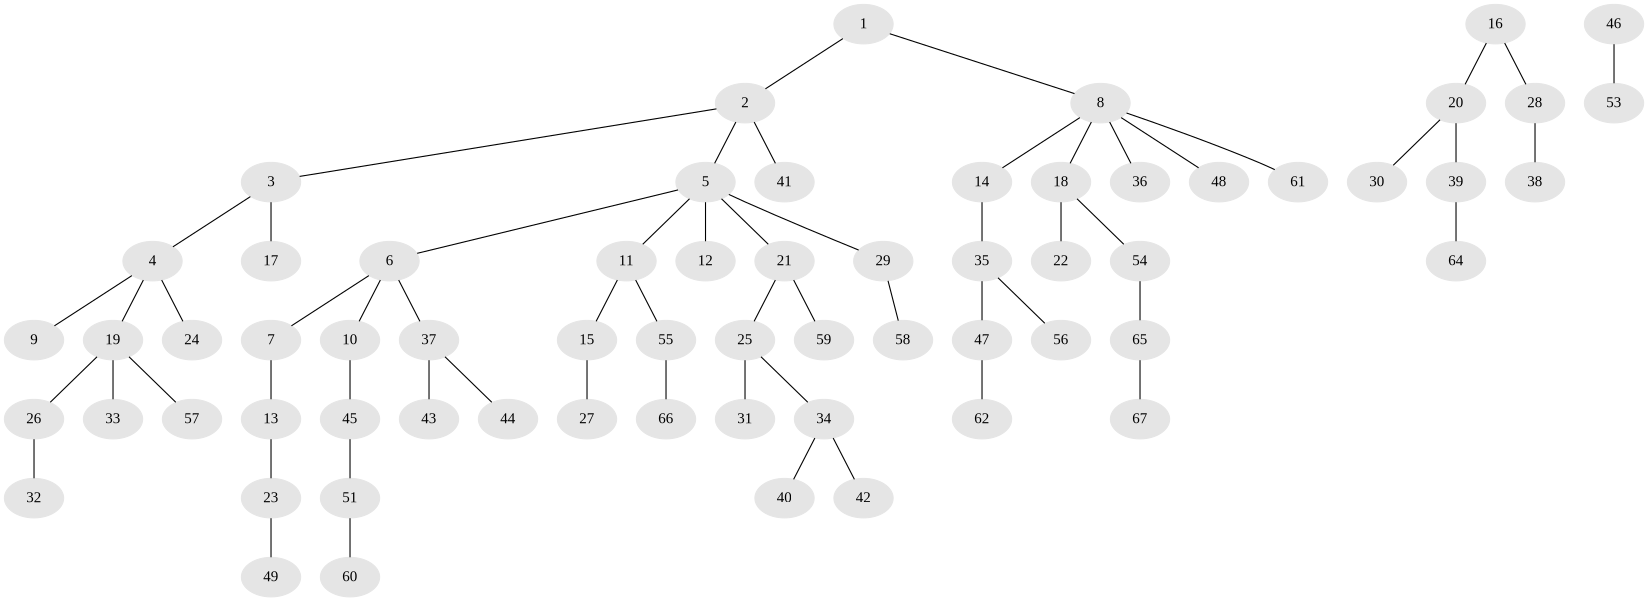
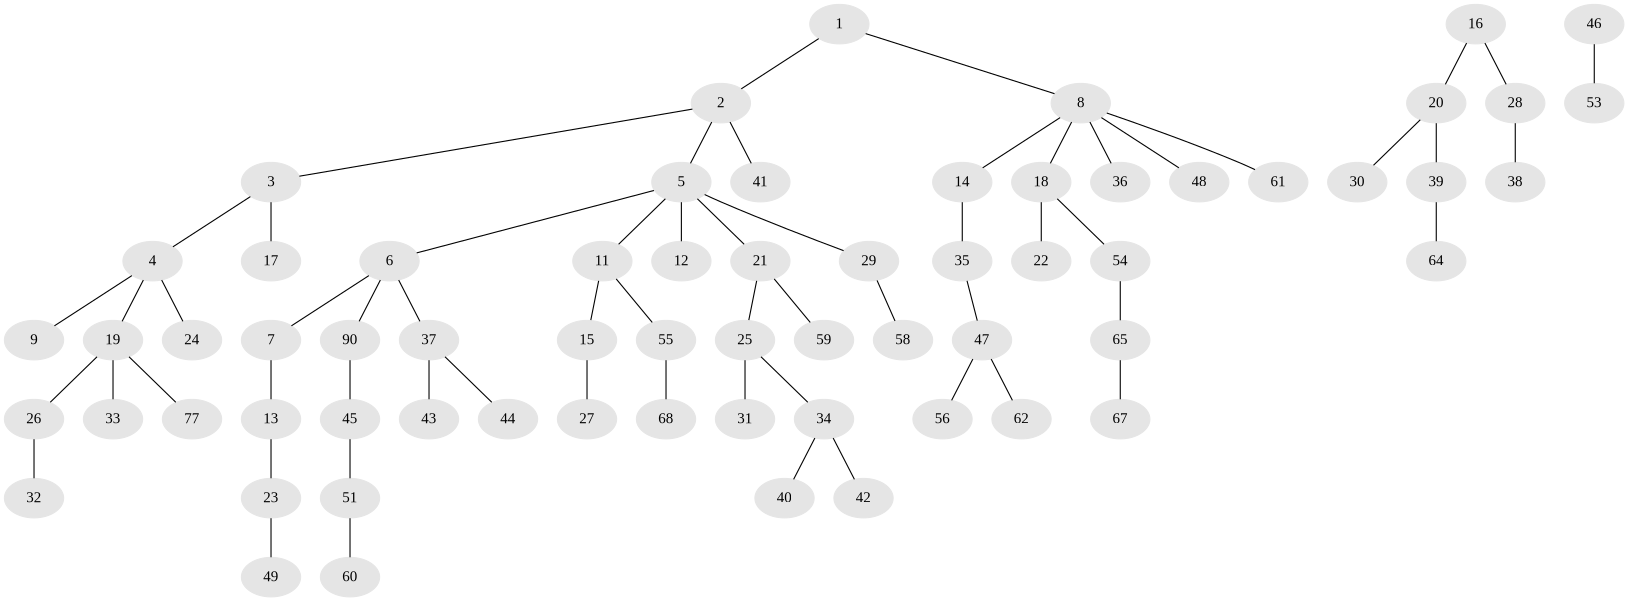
  graph {
    fontname="Liberation Serif"
    node [color=gray90 fontname="Liberation Serif" style=filled]
    edge [fontname="Liberation Serif"]
    1
    2
    8
    3
    5
    41
    14
    18
    36
    48
    61
    4
    17
    6
    11
    12
    21
    29
    9
    19
    24
    26
    33
-   57
+   57 [label=77]
    7
-   10
+   10 [label=90]
    37
    15
    55
    25
    59
    58
    13
    45
    43
    44
    23
    35
    22
    54
    16
    20
    28
    51
    27
-   66
+   66 [label=68]
    49
    47
    56
    46
    53
    30
    39
    38
    65
    32
    64
    31
    34
    40
    42
    62
    60
    67
    1 -- 2
    1 -- 8
    2 -- 3
    2 -- 5
    2 -- 41
    8 -- 14
    8 -- 18
    8 -- 36
    8 -- 48
    8 -- 61
    3 -- 4
    3 -- 17
    5 -- 6
    5 -- 11
    5 -- 12
    5 -- 21
    5 -- 29
    14 -- 35
    18 -- 22
    18 -- 54
    4 -- 9
    4 -- 19
    4 -- 24
    6 -- 7
    6 -- 10
    6 -- 37
    11 -- 15
    11 -- 55
    21 -- 25
    21 -- 59
    29 -- 58
    19 -- 26
    19 -- 33
    19 -- 57
    26 -- 32
    7 -- 13
    10 -- 45
    37 -- 43
    37 -- 44
    15 -- 27
    55 -- 66
    25 -- 31
    25 -- 34
    13 -- 23
    45 -- 51
    23 -- 49
    35 -- 47
-   35 -- 56
+   47 -- 56
    54 -- 65
    16 -- 20
    16 -- 28
    20 -- 30
    20 -- 39
    28 -- 38
    51 -- 60
    47 -- 62
    46 -- 53
    39 -- 64
    65 -- 67
    34 -- 40
    34 -- 42
  }
